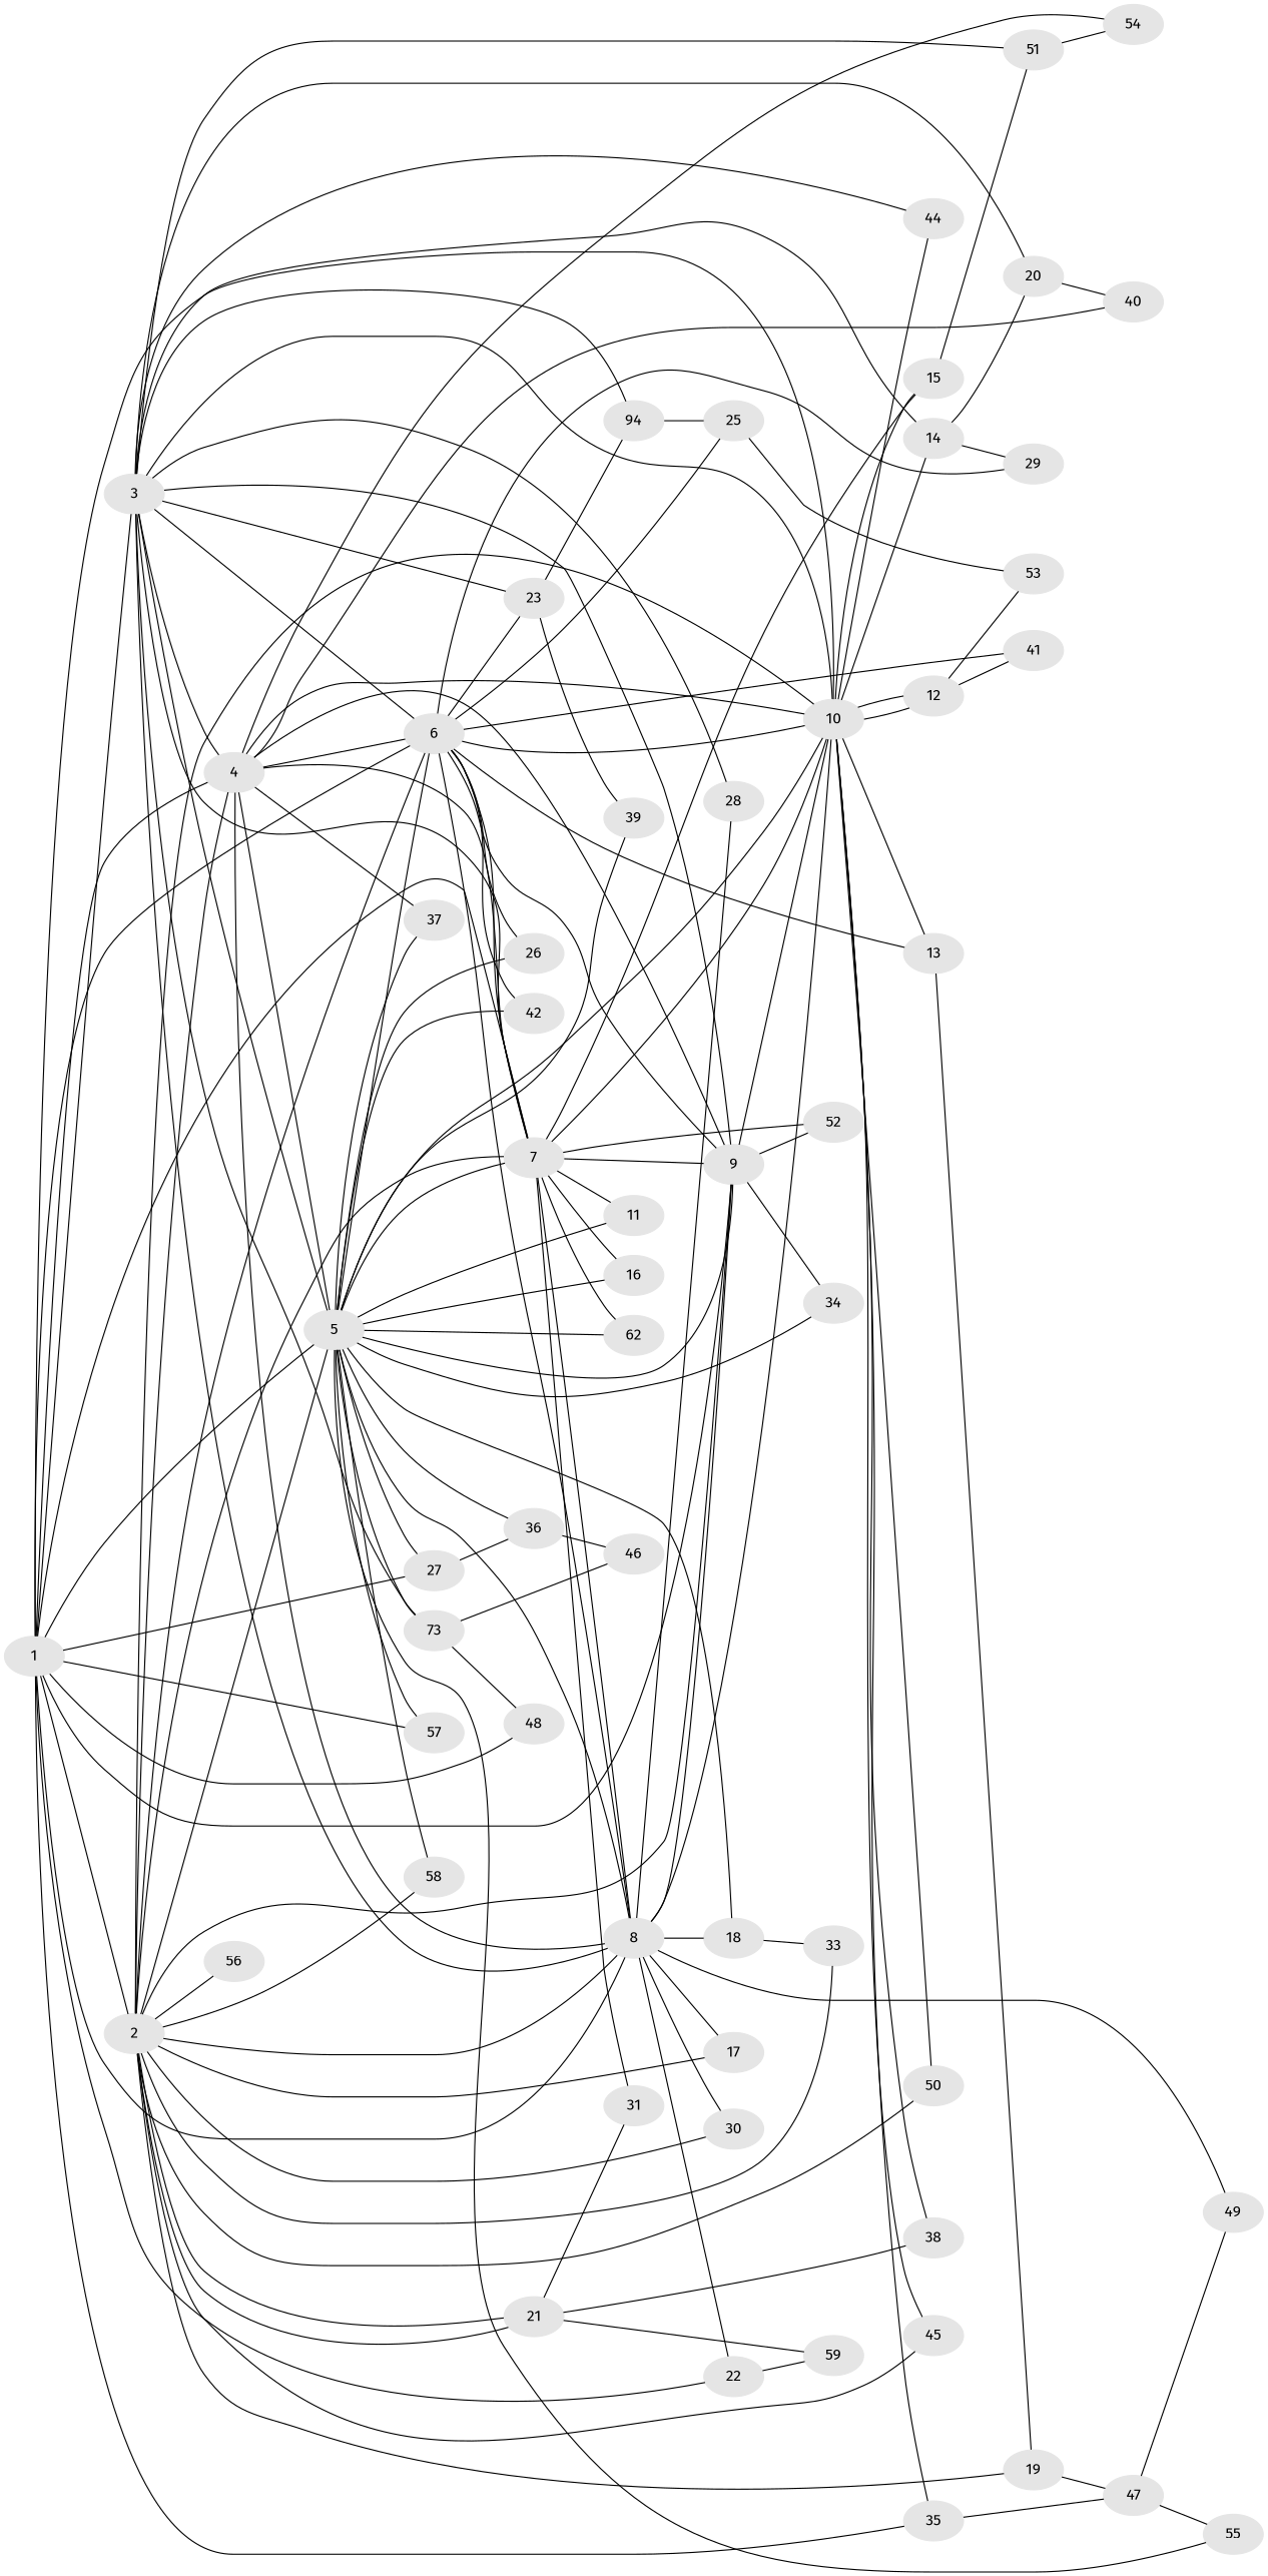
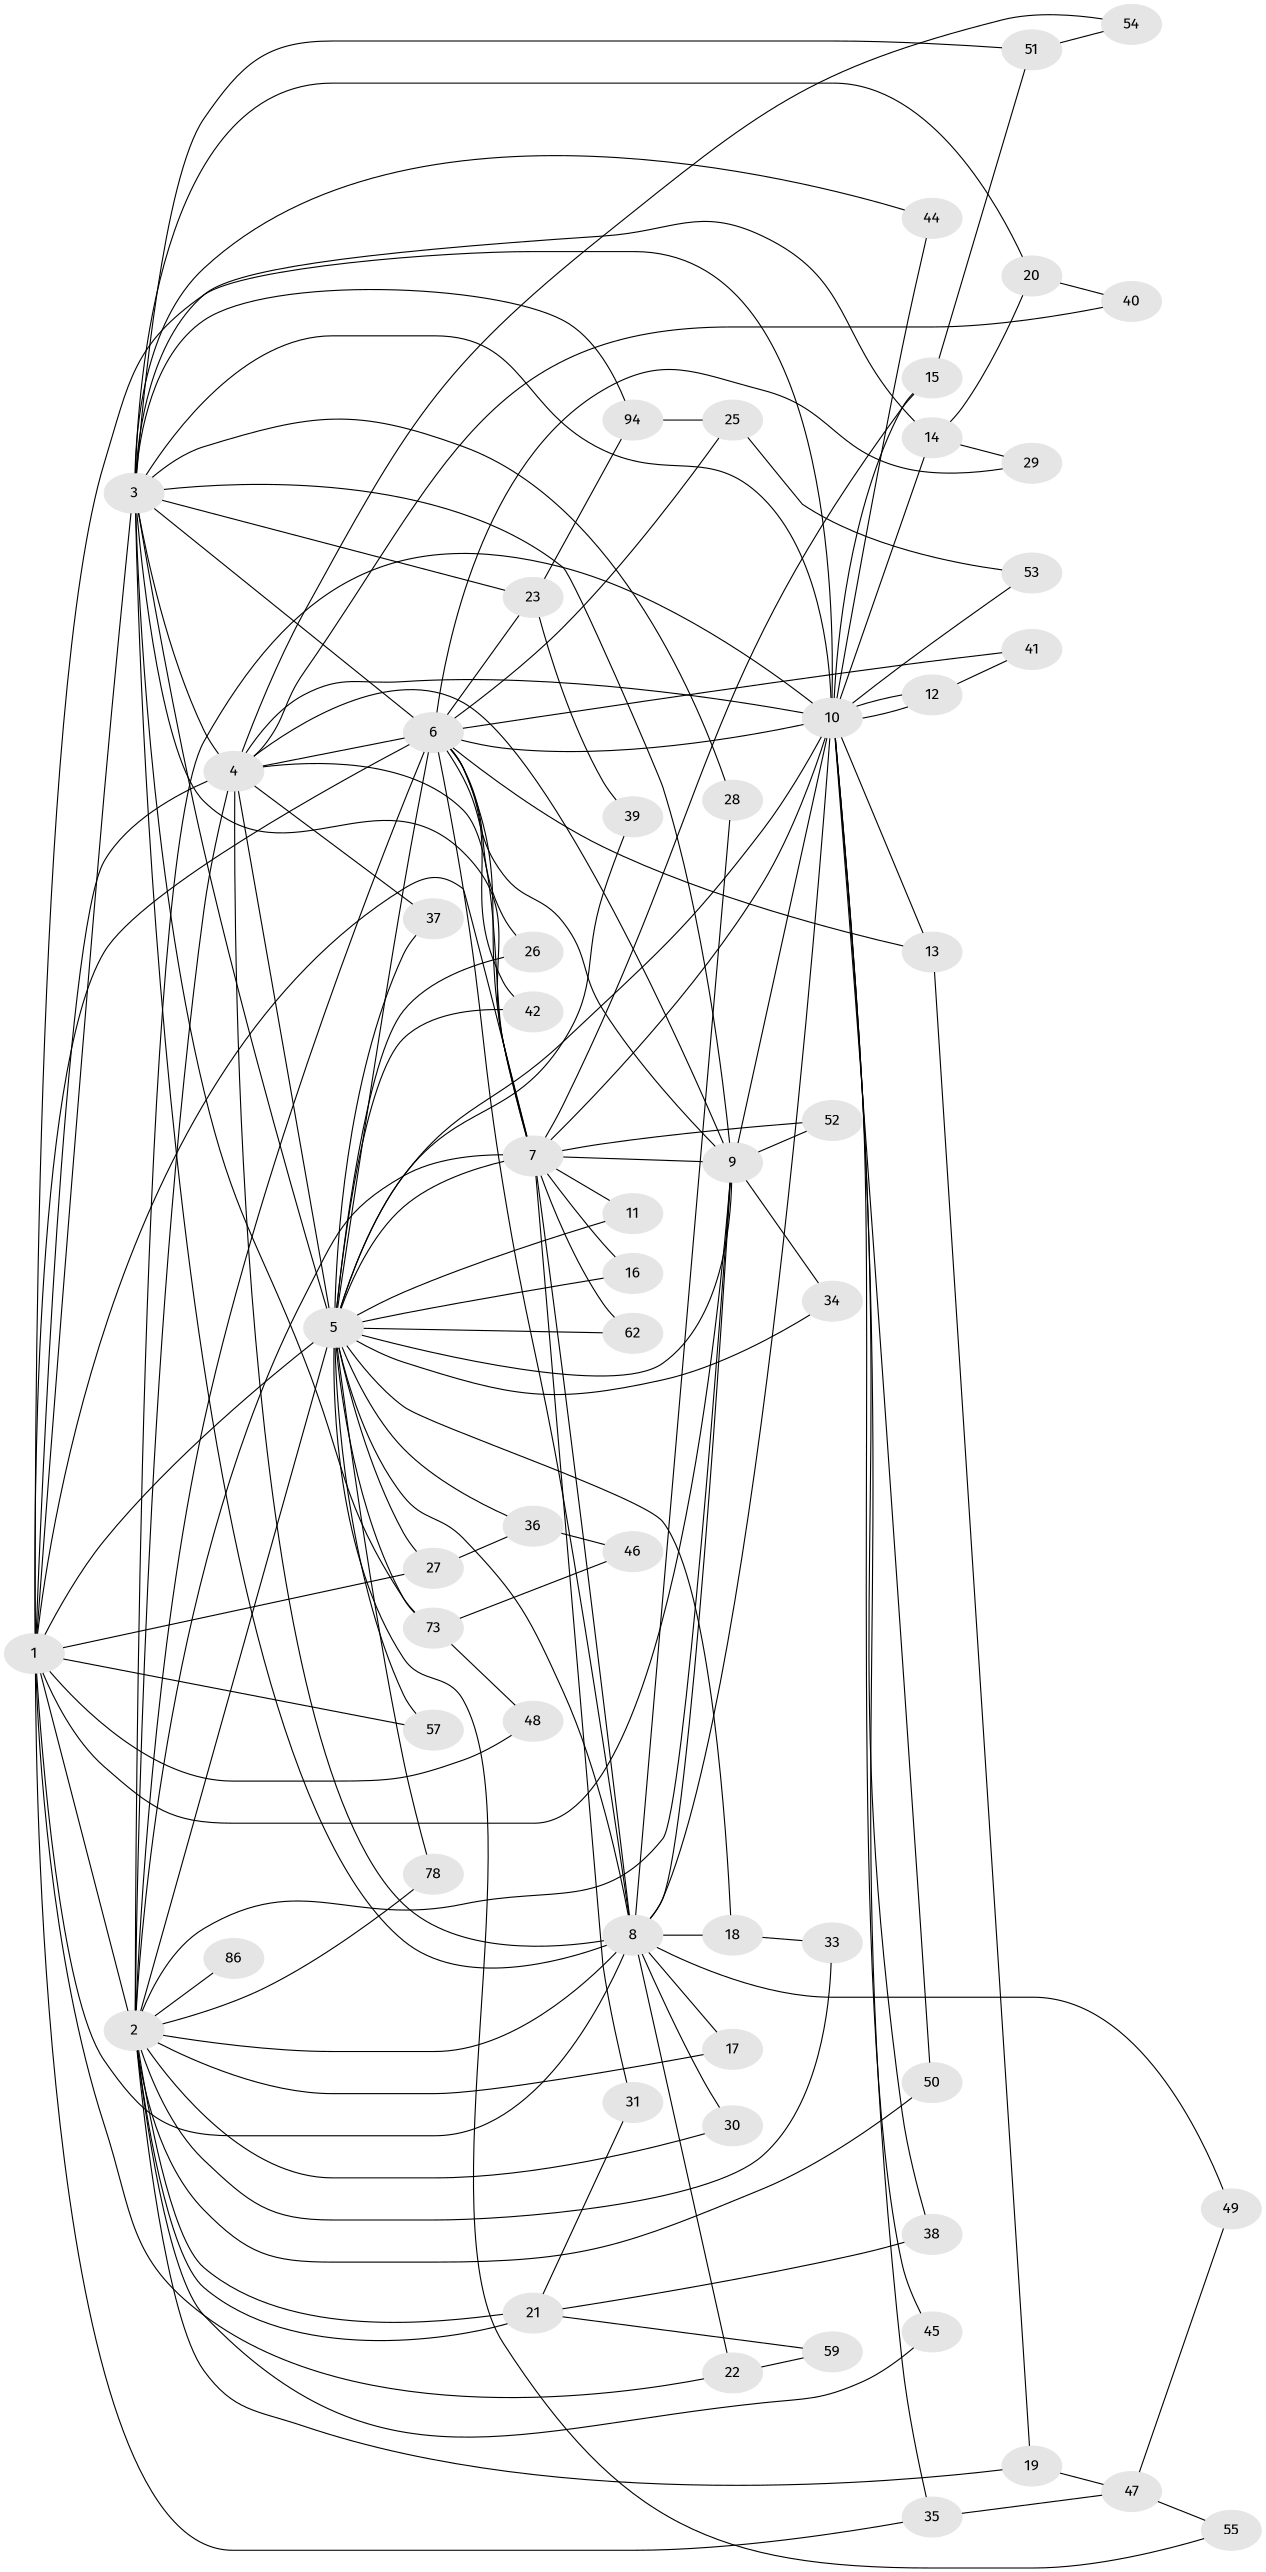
  graph {
    fontname="Fira Sans"
    rankdir=LR
    node [color=gray90 fontname="Fira Sans" style=filled]
    edge [fontname="Fira Sans"]
    1
    2
    3
    4
    5
    6
    7
    8
    9
    10
    22
    27
    35
    48
    57
    17
    19
    21
    30
    33
    45
    50
-   56
-   58
+   56 [label=86]
+   58 [label=78]
    14
    20
    23
    n28 [label=94]
    28
    n30 [label=73]
    44
    51
    37
    40
    54
    34
    11
    16
    18
    26
    n41 [label=62]
    36
    39
    42
    55
    13
    25
    29
    41
    15
    31
    52
    49
    12
    38
    53
    59
    47
    46
    1 -- 2
    1 -- 3
    1 -- 4
    1 -- 5
    1 -- 6
    1 -- 7
    1 -- 8
    1 -- 9
    1 -- 10
    1 -- 22
    1 -- 27
    1 -- 35
    1 -- 48
    1 -- 57
    2 -- 4
    2 -- 5
    2 -- 6
    2 -- 7
    2 -- 8
    2 -- 9
    2 -- 10
    2 -- 17
    2 -- 19
    2 -- 21
    2 -- 21
    2 -- 30
    2 -- 33
    2 -- 45
    2 -- 50
    2 -- 56
    2 -- 58
    3 -- 4
    3 -- 5
    3 -- 6
    3 -- 7
    3 -- 8
    3 -- 9
    3 -- 10
    3 -- 14
    3 -- 20
    3 -- 23
    3 -- n28
    3 -- 28
    3 -- n30
    3 -- 44
    3 -- 51
    4 -- 5
    4 -- 6
    4 -- 7
    4 -- 8
    4 -- 9
    4 -- 10
    4 -- 37
    4 -- 40
    4 -- 54
    5 -- 6
    5 -- 7
    5 -- 8
    5 -- 9
    5 -- 10
    5 -- 27
    5 -- 57
    5 -- 58
    5 -- n30
    5 -- 37
    5 -- 34
    5 -- 11
    5 -- 16
    5 -- 18
    5 -- 26
    5 -- n41
    5 -- 36
    5 -- 39
    5 -- 42
    5 -- 55
    6 -- 7
    6 -- 8
    6 -- 9
    6 -- 10
    6 -- 23
    6 -- 26
    6 -- 42
    6 -- 13
    6 -- 25
    6 -- 29
    6 -- 41
    7 -- 8
    7 -- 9
    7 -- 10
    7 -- 11
    7 -- 16
    7 -- n41
    7 -- 15
    7 -- 31
    7 -- 52
    8 -- 9
    8 -- 10
    8 -- 22
    8 -- 17
    8 -- 30
    8 -- 28
    8 -- 18
    8 -- 49
    9 -- 10
    9 -- 34
    9 -- 52
    10 -- 35
    10 -- 45
    10 -- 50
    10 -- 14
    10 -- 44
    10 -- 13
    10 -- 15
    10 -- 12
    10 -- 12
    10 -- 38
-   12 -- 53
+   10 -- 53
    22 -- 59
    27 -- 36
    35 -- 47
    19 -- 47
    21 -- 31
    21 -- 38
    21 -- 59
    14 -- 20
    14 -- 29
    20 -- 40
    23 -- n28
    23 -- 39
    n28 -- 25
    n30 -- 48
    n30 -- 46
    51 -- 54
    18 -- 33
    36 -- 46
    13 -- 19
    25 -- 53
    15 -- 51
    12 -- 41
    47 -- 55
    47 -- 49
  }
